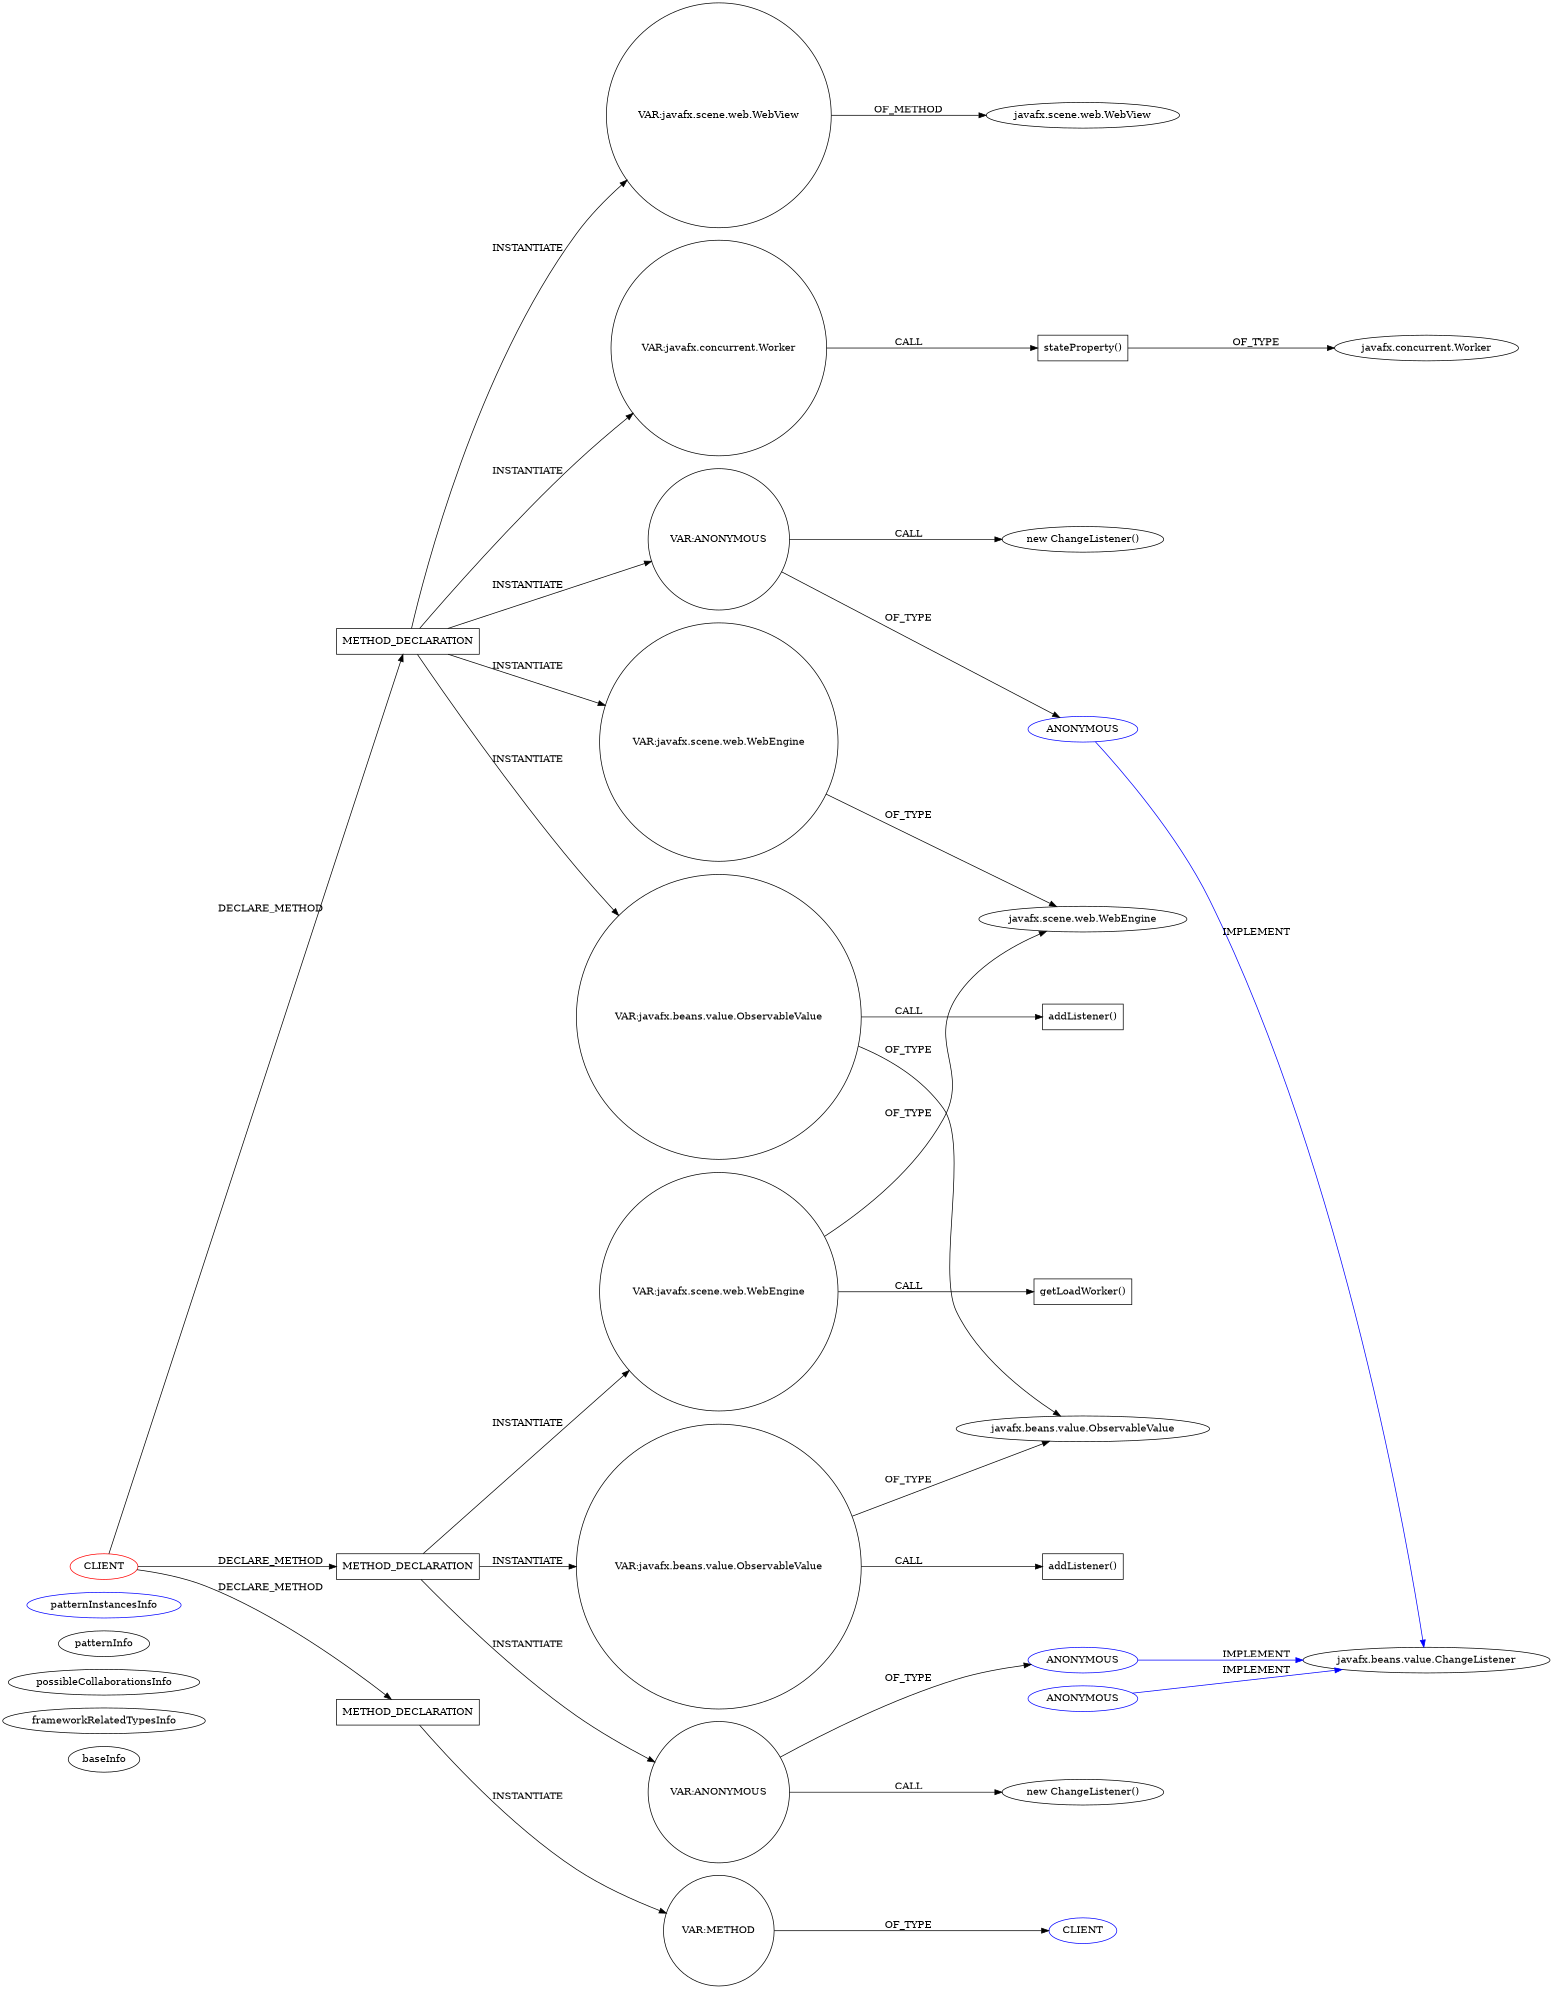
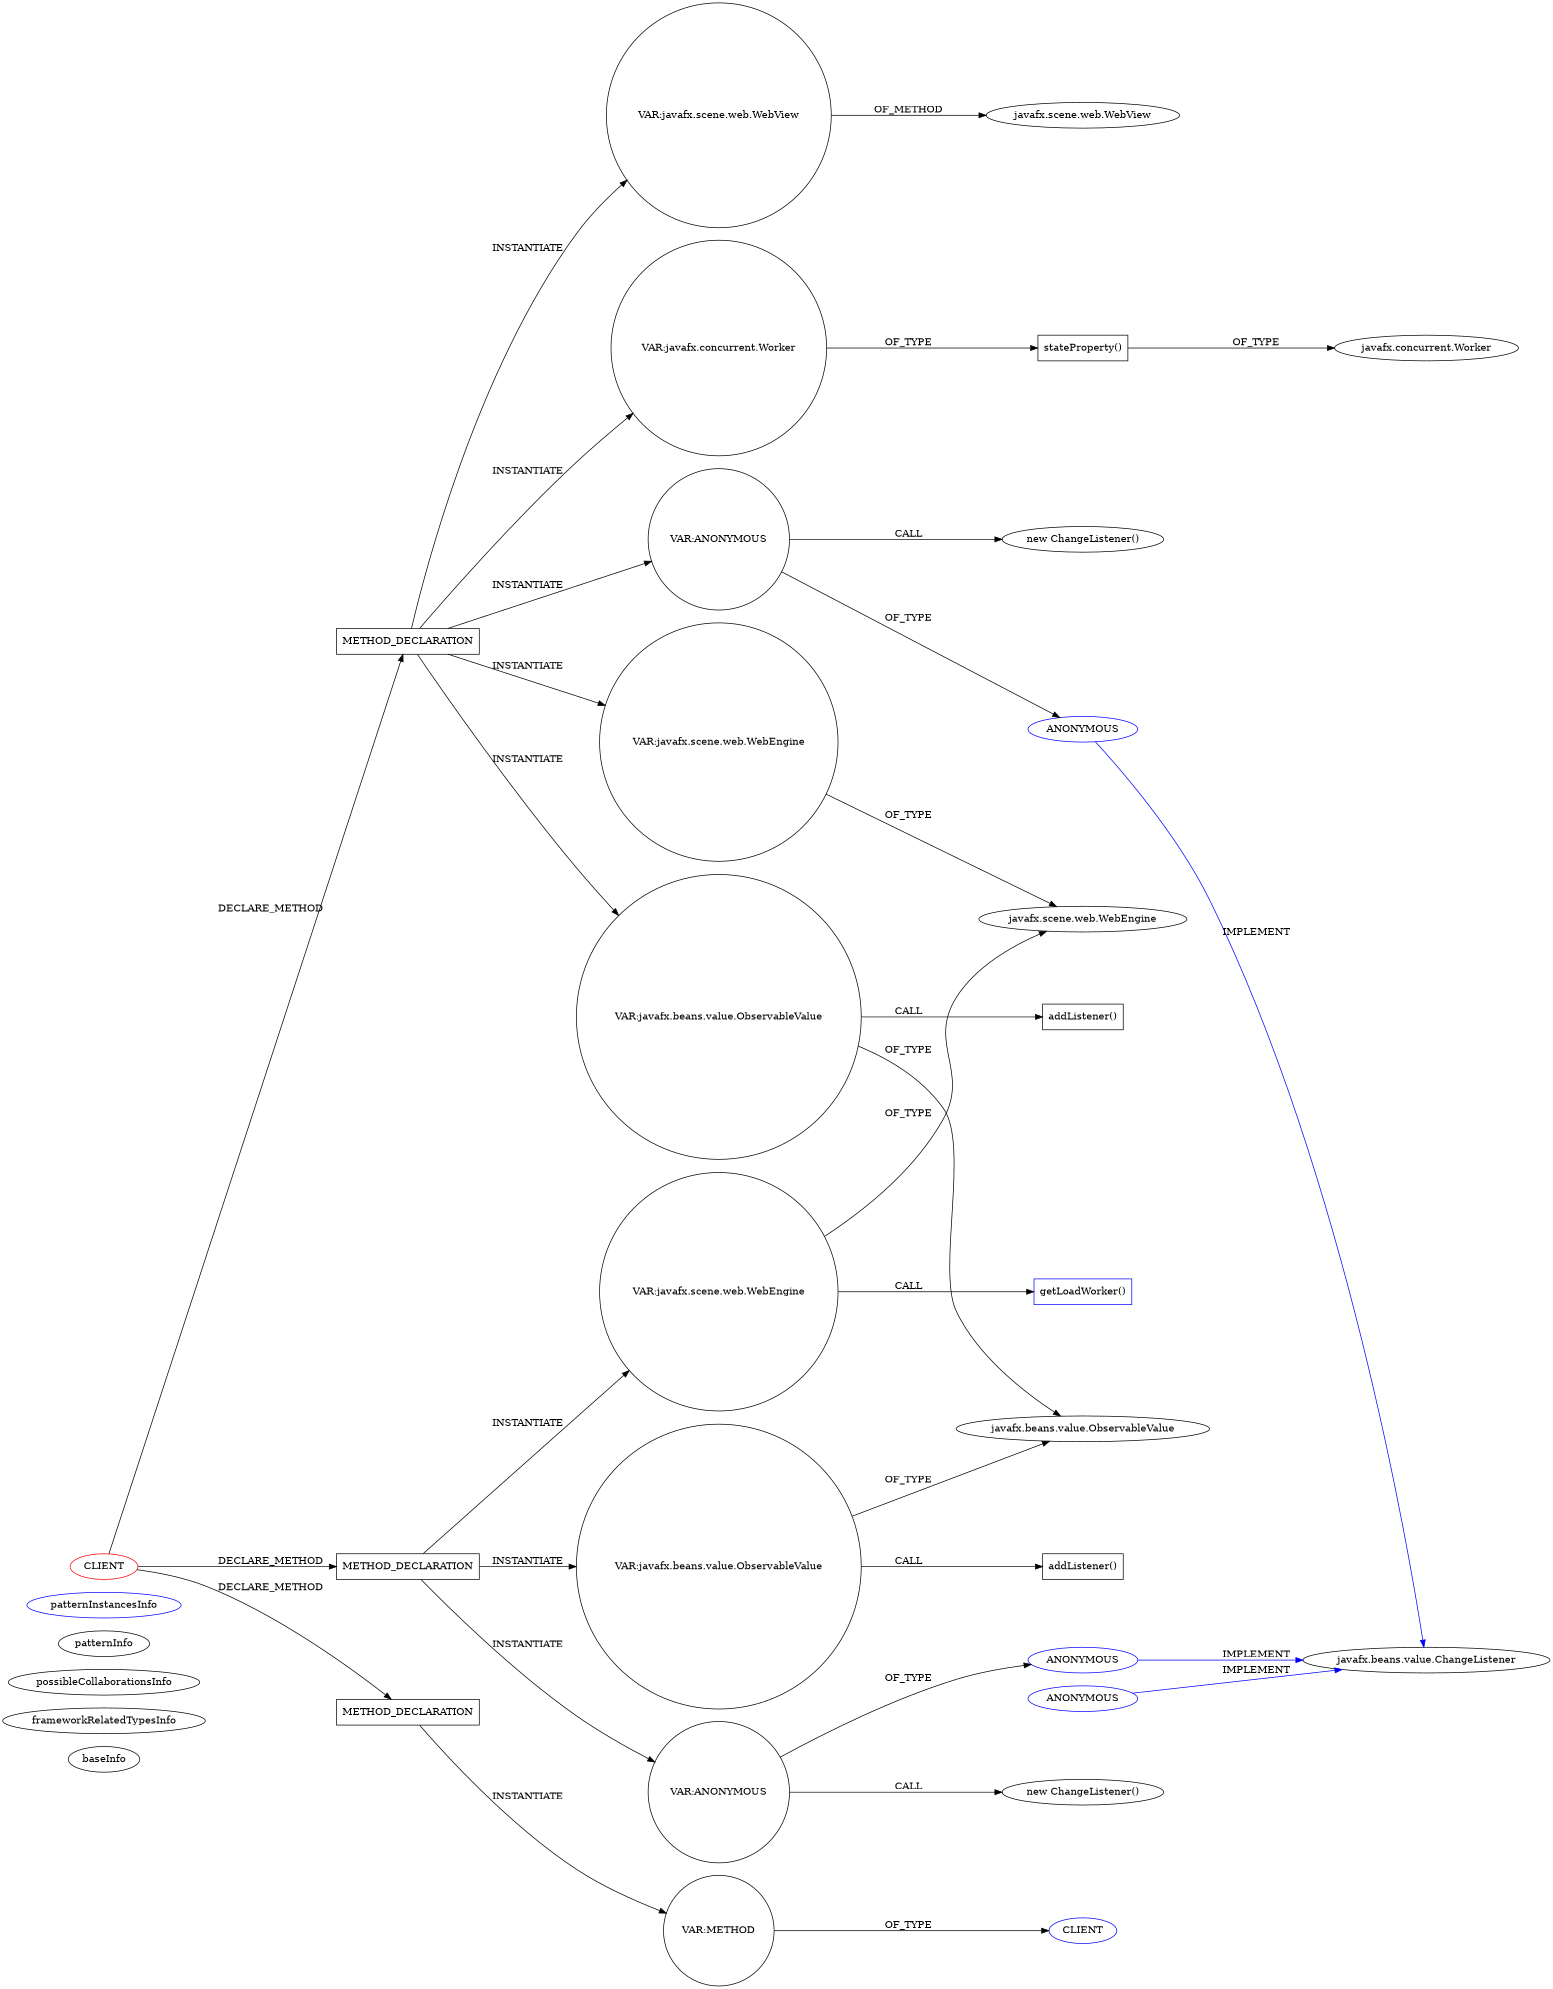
  digraph {
    rankdir=LR
    node [isFrameworkType=false vertexType=VARIABLE_EXPRESION]
    baseInfo [category=pattern graphId=2617 isAnonymous=false possibleRelation=false isFrameworkType="" vertexType=""]
    frameworkRelatedTypesInfo [isFrameworkType="" vertexType=""]
    possibleCollaborationsInfo [isFrameworkType="" vertexType=""]
    patternInfo [frequency=2.0 patternRootClient=0 isFrameworkType="" vertexType=""]
    patternInstancesInfo [0="stepanovdg-VisualJadeMotionModel~/stepanovdg-VisualJadeMotionModel/VisualJadeMotionModel-master/src/by/bsu/kurs/stepanov/visualisation/GoogleMap.java~GoogleMap~4273" 1="dony1990-ProsDesktop~/dony1990-ProsDesktop/ProsDesktop-master/src/nicon/NiconDesktop/guifx/NiconNavigator/NavegadorController.java~NavegadorController~2563" color=blue isFrameworkType="" vertexType=""]
    n6 [label="javafx.concurrent.Worker" vertexType=FRAMEWORK_INTERFACE_TYPE]
    n7 [label="VAR:javafx.concurrent.Worker" shape=circle]
    n8 [label="stateProperty()" shape=box vertexType=INSIDE_CALL]
    n9 [label=METHOD_DECLARATION shape=box vertexType=CLIENT_METHOD_DECLARATION]
    n10 [label="VAR:javafx.scene.web.WebView" shape=circle]
    n11 [label="VAR:ANONYMOUS" shape=circle]
    n12 [label="VAR:javafx.scene.web.WebEngine" shape=circle]
    n13 [label="VAR:javafx.beans.value.ObservableValue" shape=circle]
    n14 [label="javafx.scene.web.WebView" vertexType=FRAMEWORK_CLASS_TYPE]
    n15 [color=blue label=ANONYMOUS vertexType=REFERENCE_ANONYMOUS_DECLARATION]
    n16 [label="new ChangeListener()" vertexType=CONSTRUCTOR_CALL]
    n17 [label="javafx.scene.web.WebEngine" vertexType=FRAMEWORK_CLASS_TYPE]
    n18 [label="javafx.beans.value.ObservableValue" vertexType=FRAMEWORK_INTERFACE_TYPE]
    n19 [label="addListener()" shape=box vertexType=INSIDE_CALL]
    n20 [color=red label=CLIENT vertexType=ROOT_CLIENT_CLASS_DECLARATION]
    n21 [label=METHOD_DECLARATION shape=box vertexType=CLIENT_METHOD_DECLARATION]
    n22 [label=METHOD_DECLARATION shape=box vertexType=CLIENT_METHOD_DECLARATION]
    n23 [label="VAR:ANONYMOUS" shape=circle]
    n24 [label="VAR:javafx.scene.web.WebEngine" shape=circle]
    n25 [label="VAR:javafx.beans.value.ObservableValue" shape=circle]
    n26 [label="VAR:METHOD" shape=circle]
    n27 [label="javafx.beans.value.ChangeListener" vertexType=FRAMEWORK_INTERFACE_TYPE]
    n28 [color=blue label=ANONYMOUS vertexType=REFERENCE_ANONYMOUS_DECLARATION]
    n29 [color=blue label=ANONYMOUS vertexType=REFERENCE_ANONYMOUS_DECLARATION]
    n30 [label="new ChangeListener()" vertexType=CONSTRUCTOR_CALL]
-   n31 [label="getLoadWorker()" shape=box vertexType=INSIDE_CALL]
+   n31 [label="getLoadWorker()" shape=box vertexType=INSIDE_CALL color=blue]
    n32 [label="addListener()" shape=box vertexType=INSIDE_CALL]
    n33 [color=blue label=CLIENT vertexType=REFERENCE_CLIENT_CLASS_DECLARATION]
-   n7 -> n8 [label=CALL]
+   n7 -> n8 [label=OF_TYPE]
    n8 -> n6 [label=OF_TYPE]
    n9 -> n7 [label=INSTANTIATE]
    n9 -> n10 [label=INSTANTIATE]
    n9 -> n11 [label=INSTANTIATE]
    n9 -> n12 [label=INSTANTIATE]
    n9 -> n13 [label=INSTANTIATE]
    n10 -> n14 [label=OF_METHOD]
    n11 -> n15 [label=OF_TYPE]
    n11 -> n16 [label=CALL]
    n12 -> n17 [label=OF_TYPE]
    n13 -> n18 [label=OF_TYPE]
    n13 -> n19 [label=CALL]
    n15 -> n27 [color=blue label=IMPLEMENT]
    n20 -> n9 [label=DECLARE_METHOD]
    n20 -> n21 [label=DECLARE_METHOD]
    n20 -> n22 [label=DECLARE_METHOD]
    n21 -> n23 [label=INSTANTIATE]
    n21 -> n24 [label=INSTANTIATE]
    n21 -> n25 [label=INSTANTIATE]
    n22 -> n26 [label=INSTANTIATE]
    n23 -> n29 [label=OF_TYPE]
    n23 -> n30 [label=CALL]
    n24 -> n17 [label=OF_TYPE]
    n24 -> n31 [label=CALL]
    n25 -> n18 [label=OF_TYPE]
    n25 -> n32 [label=CALL]
    n26 -> n33 [label=OF_TYPE]
    n28 -> n27 [color=blue label=IMPLEMENT]
    n29 -> n27 [color=blue label=IMPLEMENT]
  }
